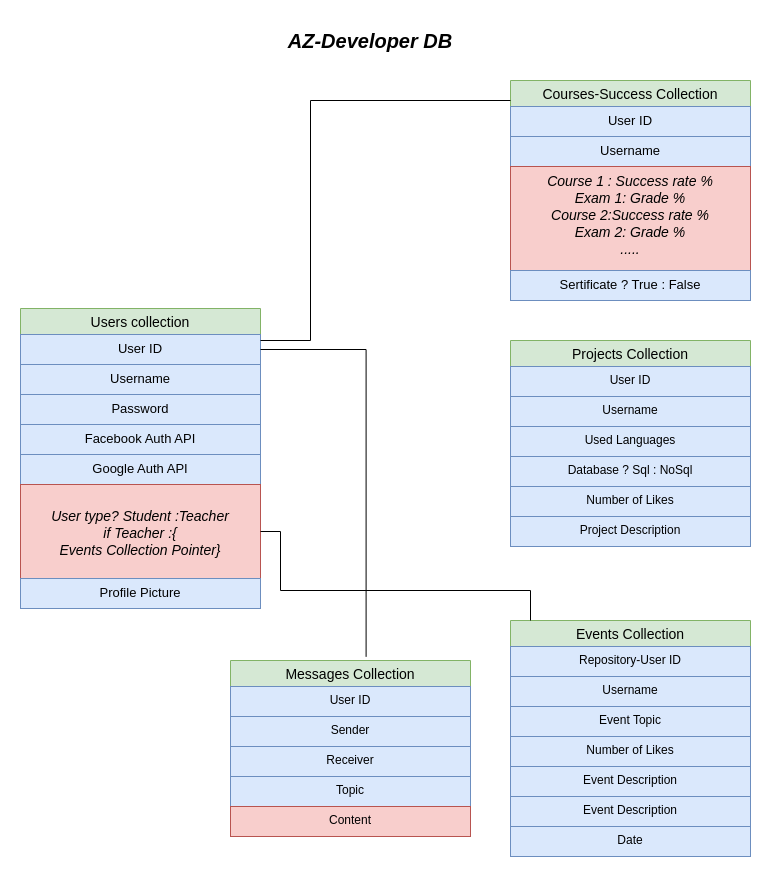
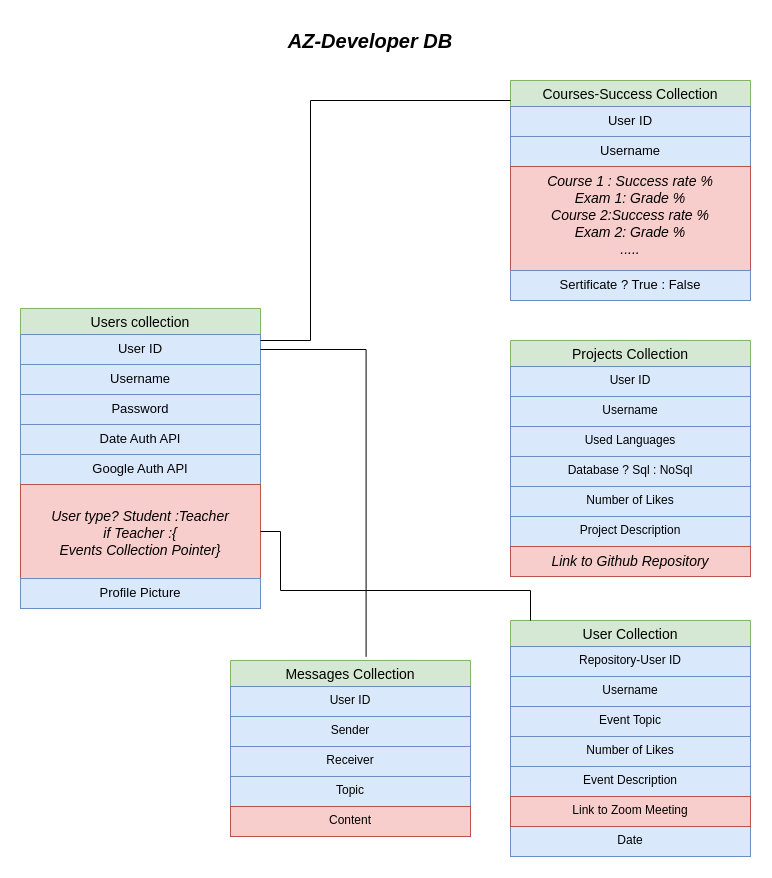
  <mxCell id="0" />
  <mxCell id="1" parent="0" />
  <mxCell id="2" value="Projects Collection" style="swimlane;fontStyle=0;childLayout=stackLayout;horizontal=1;startSize=26;horizontalStack=0;resizeParent=1;resizeParentMax=0;resizeLast=0;collapsible=1;marginBottom=0;align=center;fontSize=14;fillColor=#d5e8d4;strokeColor=#82b366;" parent="1" vertex="1"><mxGeometry x="510" y="340" width="240" height="206" as="geometry" /></mxCell>
  <mxCell id="3" value="User ID" style="text;strokeColor=#6c8ebf;fillColor=#dae8fc;spacingLeft=4;spacingRight=4;overflow=hidden;rotatable=0;points=[[0,0.5],[1,0.5]];portConstraint=eastwest;fontSize=12;align=center;" parent="2" vertex="1"><mxGeometry y="26" width="240" height="30" as="geometry" /></mxCell>
  <mxCell id="4" value="Username" style="text;strokeColor=#6c8ebf;fillColor=#dae8fc;spacingLeft=4;spacingRight=4;overflow=hidden;rotatable=0;points=[[0,0.5],[1,0.5]];portConstraint=eastwest;fontSize=12;align=center;" parent="2" vertex="1"><mxGeometry y="56" width="240" height="30" as="geometry" /></mxCell>
  <mxCell id="5" value="Used Languages" style="text;strokeColor=#6c8ebf;fillColor=#dae8fc;spacingLeft=4;spacingRight=4;overflow=hidden;rotatable=0;points=[[0,0.5],[1,0.5]];portConstraint=eastwest;fontSize=12;align=center;" parent="2" vertex="1"><mxGeometry y="86" width="240" height="30" as="geometry" /></mxCell>
  <mxCell id="6" value="Database ? Sql : NoSql" style="text;strokeColor=#6c8ebf;fillColor=#dae8fc;spacingLeft=4;spacingRight=4;overflow=hidden;rotatable=0;points=[[0,0.5],[1,0.5]];portConstraint=eastwest;fontSize=12;align=center;" parent="2" vertex="1"><mxGeometry y="116" width="240" height="30" as="geometry" /></mxCell>
  <mxCell id="7" value="Number of Likes" style="text;strokeColor=#6c8ebf;fillColor=#dae8fc;spacingLeft=4;spacingRight=4;overflow=hidden;rotatable=0;points=[[0,0.5],[1,0.5]];portConstraint=eastwest;fontSize=12;align=center;" parent="2" vertex="1"><mxGeometry y="146" width="240" height="30" as="geometry" /></mxCell>
  <mxCell id="8" value="Project Description" style="text;strokeColor=#6c8ebf;fillColor=#dae8fc;spacingLeft=4;spacingRight=4;overflow=hidden;rotatable=0;points=[[0,0.5],[1,0.5]];portConstraint=eastwest;fontSize=12;align=center;" parent="2" vertex="1"><mxGeometry y="176" width="240" height="30" as="geometry" /></mxCell>
- <mxCell id="9" value="Events Collection" style="swimlane;fontStyle=0;childLayout=stackLayout;horizontal=1;startSize=26;horizontalStack=0;resizeParent=1;resizeParentMax=0;resizeLast=0;collapsible=1;marginBottom=0;align=center;fontSize=14;fillColor=#d5e8d4;strokeColor=#82b366;" parent="1" vertex="1"><mxGeometry x="510" y="620" width="240" height="236" as="geometry" /></mxCell>
+ <mxCell id="9" value="User Collection" style="swimlane;fontStyle=0;childLayout=stackLayout;horizontal=1;startSize=26;horizontalStack=0;resizeParent=1;resizeParentMax=0;resizeLast=0;collapsible=1;marginBottom=0;align=center;fontSize=14;fillColor=#d5e8d4;strokeColor=#82b366;" parent="1" vertex="1"><mxGeometry x="510" y="620" width="240" height="236" as="geometry" /></mxCell>
  <mxCell id="10" value="Repository-User ID" style="text;strokeColor=#6c8ebf;fillColor=#dae8fc;spacingLeft=4;spacingRight=4;overflow=hidden;rotatable=0;points=[[0,0.5],[1,0.5]];portConstraint=eastwest;fontSize=12;align=center;" parent="9" vertex="1"><mxGeometry y="26" width="240" height="30" as="geometry" /></mxCell>
  <mxCell id="11" value="Username" style="text;strokeColor=#6c8ebf;fillColor=#dae8fc;spacingLeft=4;spacingRight=4;overflow=hidden;rotatable=0;points=[[0,0.5],[1,0.5]];portConstraint=eastwest;fontSize=12;align=center;" parent="9" vertex="1"><mxGeometry y="56" width="240" height="30" as="geometry" /></mxCell>
  <mxCell id="12" value="Event Topic" style="text;strokeColor=#6c8ebf;fillColor=#dae8fc;spacingLeft=4;spacingRight=4;overflow=hidden;rotatable=0;points=[[0,0.5],[1,0.5]];portConstraint=eastwest;fontSize=12;align=center;" parent="9" vertex="1"><mxGeometry y="86" width="240" height="30" as="geometry" /></mxCell>
  <mxCell id="13" value="Number of Likes" style="text;strokeColor=#6c8ebf;fillColor=#dae8fc;spacingLeft=4;spacingRight=4;overflow=hidden;rotatable=0;points=[[0,0.5],[1,0.5]];portConstraint=eastwest;fontSize=12;align=center;" parent="9" vertex="1"><mxGeometry y="116" width="240" height="30" as="geometry" /></mxCell>
  <mxCell id="14" value="Event Description" style="text;strokeColor=#6c8ebf;fillColor=#dae8fc;spacingLeft=4;spacingRight=4;overflow=hidden;rotatable=0;points=[[0,0.5],[1,0.5]];portConstraint=eastwest;fontSize=12;align=center;" parent="9" vertex="1"><mxGeometry y="146" width="240" height="30" as="geometry" /></mxCell>
  <mxCell id="15" value="Event Description" style="text;strokeColor=#6c8ebf;fillColor=#dae8fc;spacingLeft=4;spacingRight=4;overflow=hidden;rotatable=0;points=[[0,0.5],[1,0.5]];portConstraint=eastwest;fontSize=12;align=center;" parent="9" vertex="1"><mxGeometry y="176" width="240" height="30" as="geometry" /></mxCell>
  <mxCell id="16" value="Date" style="text;strokeColor=#6c8ebf;fillColor=#dae8fc;spacingLeft=4;spacingRight=4;overflow=hidden;rotatable=0;points=[[0,0.5],[1,0.5]];portConstraint=eastwest;fontSize=12;align=center;" parent="9" vertex="1"><mxGeometry y="206" width="240" height="30" as="geometry" /></mxCell>
  <mxCell id="17" value="Users collection" style="swimlane;fontStyle=0;childLayout=stackLayout;horizontal=1;startSize=26;horizontalStack=0;resizeParent=1;resizeParentMax=0;resizeLast=0;collapsible=1;marginBottom=0;align=center;fontSize=14;fillColor=#d5e8d4;strokeColor=#82b366;" parent="1" vertex="1"><mxGeometry x="20" y="308" width="240" height="300" as="geometry"><mxRectangle x="40" y="40" width="120" height="26" as="alternateBounds" /></mxGeometry></mxCell>
  <mxCell id="18" value="User ID" style="text;strokeColor=#6c8ebf;fillColor=#dae8fc;spacingLeft=4;spacingRight=4;overflow=hidden;rotatable=0;points=[[0,0.5],[1,0.5]];portConstraint=eastwest;fontSize=13;align=center;rounded=0;" parent="17" vertex="1"><mxGeometry y="26" width="240" height="30" as="geometry" /></mxCell>
  <mxCell id="19" value="Username" style="text;strokeColor=#6c8ebf;fillColor=#dae8fc;spacingLeft=4;spacingRight=4;overflow=hidden;rotatable=0;points=[[0,0.5],[1,0.5]];portConstraint=eastwest;fontSize=13;align=center;" parent="17" vertex="1"><mxGeometry y="56" width="240" height="30" as="geometry" /></mxCell>
  <mxCell id="20" value="Password" style="text;strokeColor=#6c8ebf;fillColor=#dae8fc;spacingLeft=4;spacingRight=4;overflow=hidden;rotatable=0;points=[[0,0.5],[1,0.5]];portConstraint=eastwest;fontSize=13;align=center;" parent="17" vertex="1"><mxGeometry y="86" width="240" height="30" as="geometry" /></mxCell>
- <mxCell id="21" value="Facebook Auth API" style="text;spacingLeft=4;spacingRight=4;overflow=hidden;rotatable=0;points=[[0,0.5],[1,0.5]];portConstraint=eastwest;fontSize=13;align=center;rounded=0;fillColor=#dae8fc;strokeColor=#6c8ebf;" parent="17" vertex="1"><mxGeometry y="116" width="240" height="30" as="geometry" /></mxCell>
+ <mxCell id="21" value="Date Auth API" style="text;spacingLeft=4;spacingRight=4;overflow=hidden;rotatable=0;points=[[0,0.5],[1,0.5]];portConstraint=eastwest;fontSize=13;align=center;rounded=0;fillColor=#dae8fc;strokeColor=#6c8ebf;" parent="17" vertex="1"><mxGeometry y="116" width="240" height="30" as="geometry" /></mxCell>
  <mxCell id="22" value="Google Auth API" style="text;spacingLeft=4;spacingRight=4;overflow=hidden;rotatable=0;points=[[0,0.5],[1,0.5]];portConstraint=eastwest;fontSize=13;align=center;rounded=0;fillColor=#dae8fc;strokeColor=#6c8ebf;" parent="17" vertex="1"><mxGeometry y="146" width="240" height="30" as="geometry" /></mxCell>
  <mxCell id="23" value="&#10;User type? Student :Teacher&#10;if Teacher :{&#10;Events Collection Pointer}" style="text;strokeColor=#b85450;fillColor=#f8cecc;spacingLeft=4;spacingRight=4;overflow=hidden;rotatable=0;points=[[0,0.5],[1,0.5]];portConstraint=eastwest;fontSize=14;align=center;fontStyle=2" parent="17" vertex="1"><mxGeometry y="176" width="240" height="94" as="geometry" /></mxCell>
  <mxCell id="24" value="Profile Picture" style="text;spacingLeft=4;spacingRight=4;overflow=hidden;rotatable=0;points=[[0,0.5],[1,0.5]];portConstraint=eastwest;fontSize=13;align=center;rounded=0;fillColor=#dae8fc;strokeColor=#6c8ebf;" parent="17" vertex="1"><mxGeometry y="270" width="240" height="30" as="geometry" /></mxCell>
  <mxCell id="25" value="Courses-Success Collection" style="swimlane;fontStyle=0;childLayout=stackLayout;horizontal=1;startSize=26;horizontalStack=0;resizeParent=1;resizeParentMax=0;resizeLast=0;collapsible=1;marginBottom=0;align=center;fontSize=14;fillColor=#d5e8d4;strokeColor=#82b366;" parent="1" vertex="1"><mxGeometry x="510" y="80" width="240" height="220" as="geometry" /></mxCell>
  <mxCell id="26" value="User ID" style="text;strokeColor=#6c8ebf;fillColor=#dae8fc;spacingLeft=4;spacingRight=4;overflow=hidden;rotatable=0;points=[[0,0.5],[1,0.5]];portConstraint=eastwest;fontSize=13;align=center;" parent="25" vertex="1"><mxGeometry y="26" width="240" height="30" as="geometry" /></mxCell>
  <mxCell id="27" value="Username" style="text;strokeColor=#6c8ebf;fillColor=#dae8fc;spacingLeft=4;spacingRight=4;overflow=hidden;rotatable=0;points=[[0,0.5],[1,0.5]];portConstraint=eastwest;fontSize=13;align=center;" parent="25" vertex="1"><mxGeometry y="56" width="240" height="30" as="geometry" /></mxCell>
  <mxCell id="28" value="Course 1 : Success rate %&#10;Exam 1: Grade %&#10;Course 2:Success rate %&#10;Exam 2: Grade %&#10;....." style="text;strokeColor=#b85450;fillColor=#f8cecc;spacingLeft=4;spacingRight=4;overflow=hidden;rotatable=0;points=[[0,0.5],[1,0.5]];portConstraint=eastwest;fontSize=14;align=center;fontStyle=2" parent="25" vertex="1"><mxGeometry y="86" width="240" height="104" as="geometry" /></mxCell>
  <mxCell id="29" value="Sertificate ? True : False" style="text;strokeColor=#6c8ebf;fillColor=#dae8fc;spacingLeft=4;spacingRight=4;overflow=hidden;rotatable=0;points=[[0,0.5],[1,0.5]];portConstraint=eastwest;fontSize=13;align=center;" parent="25" vertex="1"><mxGeometry y="190" width="240" height="30" as="geometry" /></mxCell>
  <mxCell id="30" value="&lt;font style=&quot;font-size: 20px&quot;&gt;&lt;b&gt;&lt;i&gt;AZ-Developer DB&lt;/i&gt;&lt;/b&gt;&lt;/font&gt;" style="text;html=1;strokeColor=none;fillColor=none;align=center;verticalAlign=middle;whiteSpace=wrap;rounded=0;fontSize=13;" parent="1" vertex="1"><mxGeometry x="210" y="20" width="320" height="40" as="geometry" /></mxCell>
  <mxCell id="31" value="Messages Collection" style="swimlane;fontStyle=0;childLayout=stackLayout;horizontal=1;startSize=26;horizontalStack=0;resizeParent=1;resizeParentMax=0;resizeLast=0;collapsible=1;marginBottom=0;align=center;fontSize=14;fillColor=#d5e8d4;strokeColor=#82b366;" parent="1" vertex="1"><mxGeometry x="230" y="660" width="240" height="146" as="geometry" /></mxCell>
  <mxCell id="32" value="User ID" style="text;strokeColor=#6c8ebf;fillColor=#dae8fc;spacingLeft=4;spacingRight=4;overflow=hidden;rotatable=0;points=[[0,0.5],[1,0.5]];portConstraint=eastwest;fontSize=12;align=center;" parent="31" vertex="1"><mxGeometry y="26" width="240" height="30" as="geometry" /></mxCell>
  <mxCell id="33" value="Sender" style="text;strokeColor=#6c8ebf;fillColor=#dae8fc;spacingLeft=4;spacingRight=4;overflow=hidden;rotatable=0;points=[[0,0.5],[1,0.5]];portConstraint=eastwest;fontSize=12;align=center;" parent="31" vertex="1"><mxGeometry y="56" width="240" height="30" as="geometry" /></mxCell>
  <mxCell id="34" value="Receiver" style="text;strokeColor=#6c8ebf;fillColor=#dae8fc;spacingLeft=4;spacingRight=4;overflow=hidden;rotatable=0;points=[[0,0.5],[1,0.5]];portConstraint=eastwest;fontSize=12;align=center;" parent="31" vertex="1"><mxGeometry y="86" width="240" height="30" as="geometry" /></mxCell>
  <mxCell id="35" value="Topic" style="text;strokeColor=#6c8ebf;fillColor=#dae8fc;spacingLeft=4;spacingRight=4;overflow=hidden;rotatable=0;points=[[0,0.5],[1,0.5]];portConstraint=eastwest;fontSize=12;align=center;" parent="31" vertex="1"><mxGeometry y="116" width="240" height="30" as="geometry" /></mxCell>
  <mxCell id="36" value="Content" style="text;strokeColor=#b85450;fillColor=#f8cecc;spacingLeft=4;spacingRight=4;overflow=hidden;rotatable=0;points=[[0,0.5],[1,0.5]];portConstraint=eastwest;fontSize=12;align=center;" parent="1" vertex="1"><mxGeometry x="230" y="806" width="240" height="30" as="geometry" /></mxCell>
+ <mxCell id="37" value="Link to Github Repository" style="text;strokeColor=#b85450;fillColor=#f8cecc;spacingLeft=4;spacingRight=4;overflow=hidden;rotatable=0;points=[[0,0.5],[1,0.5]];portConstraint=eastwest;fontSize=14;align=center;fontStyle=2" parent="1" vertex="1"><mxGeometry x="510" y="546" width="240" height="30" as="geometry" /></mxCell>
+ <mxCell id="38" value="Link to Zoom Meeting" style="text;strokeColor=#b85450;fillColor=#f8cecc;spacingLeft=4;spacingRight=4;overflow=hidden;rotatable=0;points=[[0,0.5],[1,0.5]];portConstraint=eastwest;fontSize=12;align=center;" parent="1" vertex="1"><mxGeometry x="510" y="796" width="240" height="30" as="geometry" /></mxCell>
  <mxCell id="39" value="" style="endArrow=none;html=1;rounded=0;edgeStyle=orthogonalEdgeStyle;" parent="1" source="18" target="25" edge="1"><mxGeometry width="50" height="50" relative="1" as="geometry"><mxPoint x="270" y="340" as="sourcePoint" /><mxPoint x="320" y="290" as="targetPoint" /><Array as="points"><mxPoint x="310" y="340" /><mxPoint x="310" y="100" /></Array></mxGeometry></mxCell>
  <mxCell id="40" value="" style="endArrow=none;html=1;rounded=0;edgeStyle=orthogonalEdgeStyle;entryX=0.565;entryY=-0.025;entryDx=0;entryDy=0;entryPerimeter=0;" parent="1" source="18" target="31" edge="1"><mxGeometry width="50" height="50" relative="1" as="geometry"><mxPoint x="325" y="340" as="sourcePoint" /><mxPoint x="375" y="290" as="targetPoint" /></mxGeometry></mxCell>
  <mxCell id="41" style="edgeStyle=orthogonalEdgeStyle;rounded=0;orthogonalLoop=1;jettySize=auto;html=1;endArrow=none;endFill=0;" edge="1" parent="1" source="23" target="9"><mxGeometry relative="1" as="geometry"><Array as="points"><mxPoint x="280" y="531" /><mxPoint x="280" y="590" /><mxPoint x="530" y="590" /></Array></mxGeometry></mxCell>
